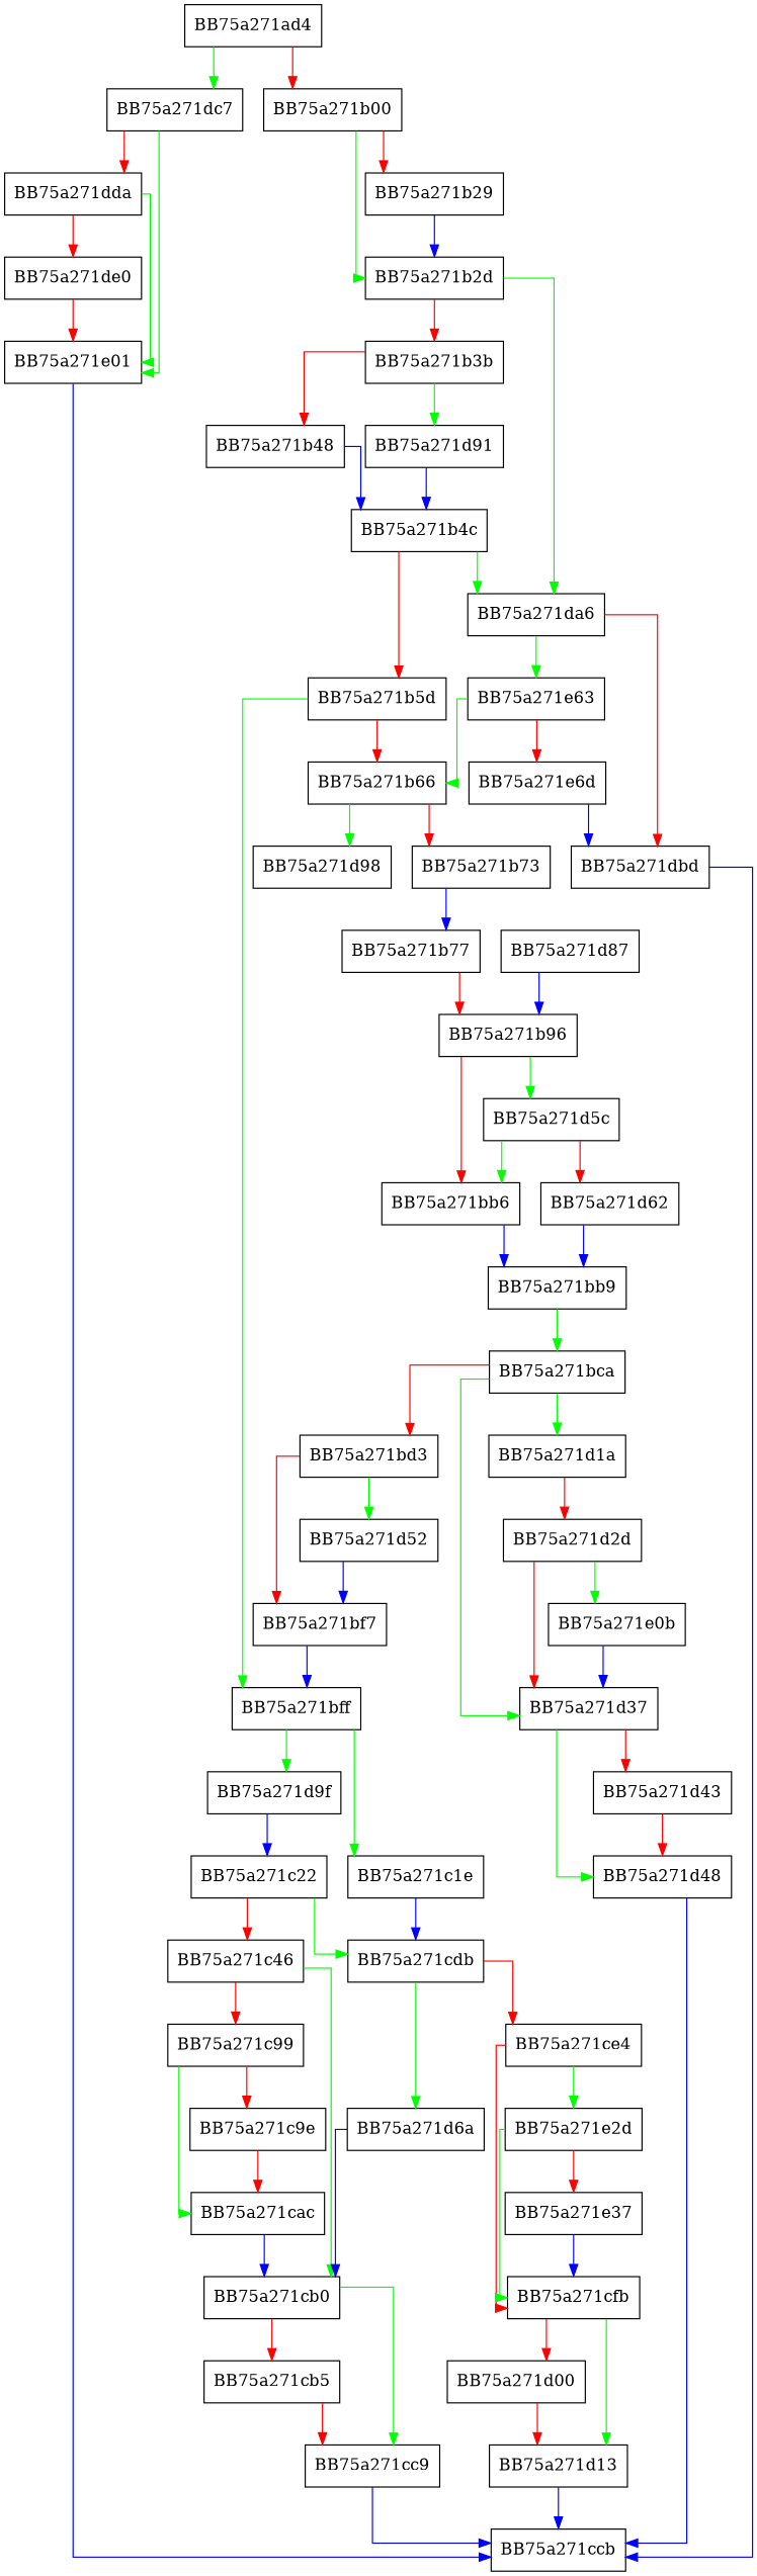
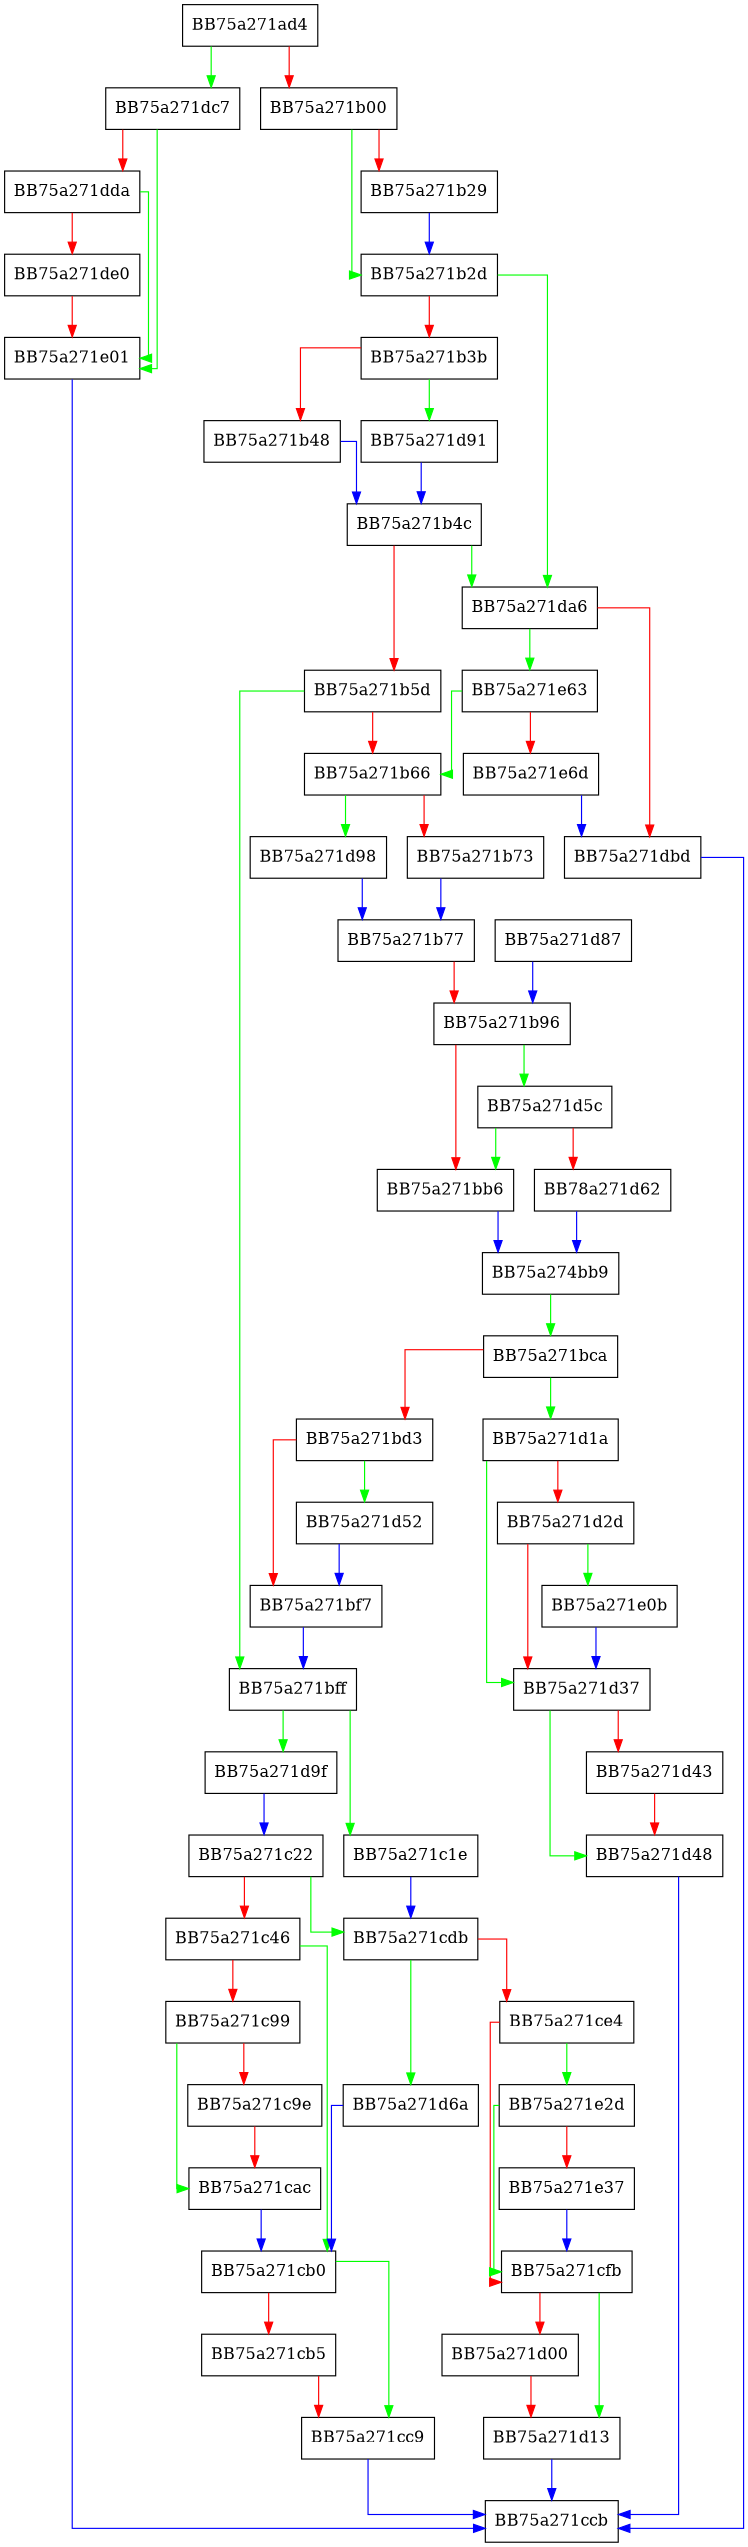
  digraph {
    splines=ortho
    node [shape=box]
    edge [color=red]
    BB75a271ad4
    BB75a271dc7
    BB75a271b00
    BB75a271e01
    BB75a271dda
    BB75a271b2d
    BB75a271b29
    BB75a271ccb
    BB75a271de0
    BB75a271da6
    BB75a271b3b
    BB75a271e63
    BB75a271dbd
    BB75a271d91
    BB75a271b48
    BB75a271b66
    BB75a271e6d
    BB75a271b4c
    BB75a271b5d
    BB75a271bff
    BB75a271d9f
    BB75a271c1e
    BB75a271d98
    BB75a271b73
    BB75a271c22
    BB75a271cdb
    BB75a271b77
    BB75a271b96
    BB75a271d87
    BB75a271d5c
    BB75a271bb6
-   BB75a271d62
-   BB75a271bb9
+   BB75a271d62 [label=BB78a271d62]
+   BB75a271bb9 [label=BB75a274bb9]
    BB75a271bca
    BB75a271d1a
    BB75a271bd3
    BB75a271d37
    BB75a271d2d
    BB75a271d52
    BB75a271bf7
    BB75a271d48
    BB75a271d43
    BB75a271e0b
    BB75a271c46
    BB75a271d6a
    BB75a271ce4
    BB75a271cb0
    BB75a271c99
    BB75a271e2d
    BB75a271cfb
    BB75a271cc9
    BB75a271cb5
    BB75a271cac
    BB75a271c9e
    BB75a271e37
    BB75a271d13
    BB75a271d00
    BB75a271ad4 -> BB75a271dc7 [color=green]
    BB75a271ad4 -> BB75a271b00
    BB75a271dc7 -> BB75a271e01 [color=green]
    BB75a271dc7 -> BB75a271dda
    BB75a271b00 -> BB75a271b2d [color=green]
    BB75a271b00 -> BB75a271b29
    BB75a271e01 -> BB75a271ccb [color=blue]
    BB75a271dda -> BB75a271e01 [color=green]
    BB75a271dda -> BB75a271de0
    BB75a271b2d -> BB75a271da6 [color=green]
    BB75a271b2d -> BB75a271b3b
    BB75a271b29 -> BB75a271b2d [color=blue]
    BB75a271de0 -> BB75a271e01
    BB75a271da6 -> BB75a271e63 [color=green]
    BB75a271da6 -> BB75a271dbd
    BB75a271b3b -> BB75a271d91 [color=green]
    BB75a271b3b -> BB75a271b48
    BB75a271e63 -> BB75a271b66 [color=green]
    BB75a271e63 -> BB75a271e6d
    BB75a271dbd -> BB75a271ccb [color=blue]
    BB75a271d91 -> BB75a271b4c [color=blue]
    BB75a271b48 -> BB75a271b4c [color=blue]
    BB75a271b66 -> BB75a271d98 [color=green]
    BB75a271b66 -> BB75a271b73
    BB75a271e6d -> BB75a271dbd [color=blue]
    BB75a271b4c -> BB75a271da6 [color=green]
    BB75a271b4c -> BB75a271b5d
    BB75a271b5d -> BB75a271b66
    BB75a271b5d -> BB75a271bff [color=green]
    BB75a271bff -> BB75a271d9f [color=green]
    BB75a271bff -> BB75a271c1e [color=green]
    BB75a271d9f -> BB75a271c22 [color=blue]
    BB75a271c1e -> BB75a271cdb [color=blue]
+   BB75a271d98 -> BB75a271b77 [color=blue]
    BB75a271b73 -> BB75a271b77 [color=blue]
    BB75a271c22 -> BB75a271cdb [color=green]
    BB75a271c22 -> BB75a271c46
    BB75a271cdb -> BB75a271d6a [color=green]
    BB75a271cdb -> BB75a271ce4
    BB75a271b77 -> BB75a271b96
    BB75a271b96 -> BB75a271d5c [color=green]
    BB75a271b96 -> BB75a271bb6
    BB75a271d87 -> BB75a271b96 [color=blue]
    BB75a271d5c -> BB75a271bb6 [color=green]
    BB75a271d5c -> BB75a271d62
    BB75a271bb6 -> BB75a271bb9 [color=blue]
    BB75a271d62 -> BB75a271bb9 [color=blue]
    BB75a271bb9 -> BB75a271bca [color=green]
    BB75a271bca -> BB75a271d1a [color=green]
    BB75a271bca -> BB75a271bd3
-   BB75a271bca -> BB75a271d37 [color=green]
+   BB75a271d1a -> BB75a271d37 [color=green]
    BB75a271d1a -> BB75a271d2d
    BB75a271bd3 -> BB75a271d52 [color=green]
    BB75a271bd3 -> BB75a271bf7
    BB75a271d37 -> BB75a271d48 [color=green]
    BB75a271d37 -> BB75a271d43
    BB75a271d2d -> BB75a271d37
    BB75a271d2d -> BB75a271e0b [color=green]
    BB75a271d52 -> BB75a271bf7 [color=blue]
    BB75a271bf7 -> BB75a271bff [color=blue]
    BB75a271d48 -> BB75a271ccb [color=blue]
    BB75a271d43 -> BB75a271d48
    BB75a271e0b -> BB75a271d37 [color=blue]
    BB75a271c46 -> BB75a271cb0 [color=green]
    BB75a271c46 -> BB75a271c99
    BB75a271d6a -> BB75a271cb0 [color=blue]
    BB75a271ce4 -> BB75a271e2d [color=green]
    BB75a271ce4 -> BB75a271cfb
    BB75a271cb0 -> BB75a271cc9 [color=green]
    BB75a271cb0 -> BB75a271cb5
    BB75a271c99 -> BB75a271cac [color=green]
    BB75a271c99 -> BB75a271c9e
    BB75a271e2d -> BB75a271cfb [color=green]
    BB75a271e2d -> BB75a271e37
    BB75a271cfb -> BB75a271d13 [color=green]
    BB75a271cfb -> BB75a271d00
    BB75a271cc9 -> BB75a271ccb [color=blue]
    BB75a271cb5 -> BB75a271cc9
    BB75a271cac -> BB75a271cb0 [color=blue]
    BB75a271c9e -> BB75a271cac
    BB75a271e37 -> BB75a271cfb [color=blue]
    BB75a271d13 -> BB75a271ccb [color=blue]
    BB75a271d00 -> BB75a271d13
  }
